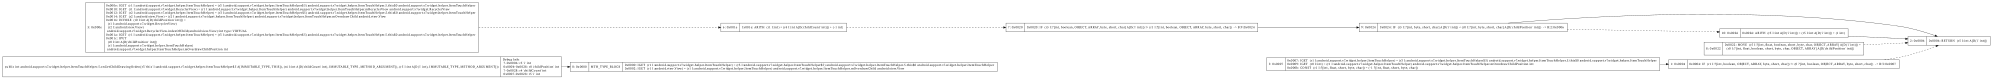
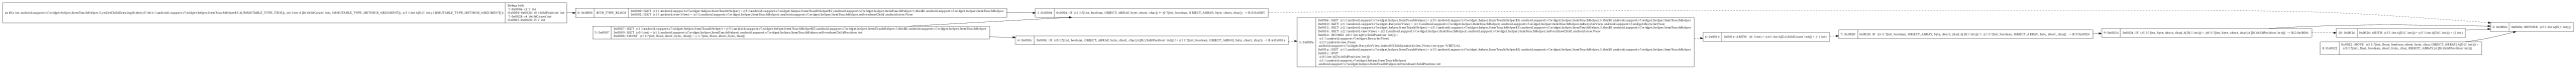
  digraph {
    fontname="PT Serif"
    rankdir=LR
    node [fontname="PT Serif" shape=record]
    edge [fontname="PT Serif"]
    n1 [label="{0\:\ 0x0000|MTH_TYPE_BLOCK\l|0x0000: IGET  (r1 I:android.support.v7.widget.helper.ItemTouchHelper) = (r3 I:android.support.v7.widget.helper.ItemTouchHelper$5) android.support.v7.widget.helper.ItemTouchHelper.5.this$0 android.support.v7.widget.helper.ItemTouchHelper \l0x0002: IGET  (r1 I:android.view.View) = (r1 I:android.support.v7.widget.helper.ItemTouchHelper) android.support.v7.widget.helper.ItemTouchHelper.mOverdrawChild android.view.View \l}"]
    n2 [label="{1\:\ 0x0004|0x0004: IF  (r1 I:?[int, boolean, OBJECT, ARRAY, byte, short, char]) != (0 ?[int, boolean, OBJECT, ARRAY, byte, short, char])  \-\> B:3:0x0007 \l}"]
    n3 [label="{2\:\ 0x0006|0x0006: RETURN  (r5 I:int A[D('i' int)]) \l}"]
    n4 [label="{3\:\ 0x0007|0x0007: IGET  (r1 I:android.support.v7.widget.helper.ItemTouchHelper) = (r3 I:android.support.v7.widget.helper.ItemTouchHelper$5) android.support.v7.widget.helper.ItemTouchHelper.5.this$0 android.support.v7.widget.helper.ItemTouchHelper \l0x0009: IGET  (r0 I:int) = (r1 I:android.support.v7.widget.helper.ItemTouchHelper) android.support.v7.widget.helper.ItemTouchHelper.mOverdrawChildPosition int \l0x000b: CONST  (r1 I:?[int, float, short, byte, char]) = (\-1 ?[int, float, short, byte, char]) \l}"]
+   n5 [label="{4\:\ 0x000c|0x000c: IF  (r0 I:?[int, boolean, OBJECT, ARRAY, byte, short, char] A[D('childPosition' int)]) != (r1 I:?[int, boolean, OBJECT, ARRAY, byte, short, char])  \-\> B:6:0x001e \l}"]
    n6 [label="{5\:\ 0x000e|0x000e: IGET  (r1 I:android.support.v7.widget.helper.ItemTouchHelper) = (r3 I:android.support.v7.widget.helper.ItemTouchHelper$5) android.support.v7.widget.helper.ItemTouchHelper.5.this$0 android.support.v7.widget.helper.ItemTouchHelper \l0x0010: IGET  (r1 I:android.support.v7.widget.RecyclerView) = (r1 I:android.support.v7.widget.helper.ItemTouchHelper) android.support.v7.widget.helper.ItemTouchHelper.mRecyclerView android.support.v7.widget.RecyclerView \l0x0012: IGET  (r2 I:android.support.v7.widget.helper.ItemTouchHelper) = (r3 I:android.support.v7.widget.helper.ItemTouchHelper$5) android.support.v7.widget.helper.ItemTouchHelper.5.this$0 android.support.v7.widget.helper.ItemTouchHelper \l0x0014: IGET  (r2 I:android.view.View) = (r2 I:android.support.v7.widget.helper.ItemTouchHelper) android.support.v7.widget.helper.ItemTouchHelper.mOverdrawChild android.view.View \l0x0016: INVOKE  (r0 I:int A[D('childPosition' int)]) = \l  (r1 I:android.support.v7.widget.RecyclerView)\l  (r2 I:android.view.View)\l android.support.v7.widget.RecyclerView.indexOfChild(android.view.View):int type: VIRTUAL \l0x001a: IGET  (r1 I:android.support.v7.widget.helper.ItemTouchHelper) = (r3 I:android.support.v7.widget.helper.ItemTouchHelper$5) android.support.v7.widget.helper.ItemTouchHelper.5.this$0 android.support.v7.widget.helper.ItemTouchHelper \l0x001c: IPUT  \l  (r0 I:int A[D('childPosition' int)])\l  (r1 I:android.support.v7.widget.helper.ItemTouchHelper)\l android.support.v7.widget.helper.ItemTouchHelper.mOverdrawChildPosition int \l}"]
    n7 [label="{6\:\ 0x001e|0x001e: ARITH  (r1 I:int) = (r4 I:int A[D('childCount' int)]) + (\-1 int) \l}"]
    n8 [label="{7\:\ 0x0020|0x0020: IF  (r5 I:?[int, boolean, OBJECT, ARRAY, byte, short, char] A[D('i' int)]) != (r1 I:?[int, boolean, OBJECT, ARRAY, byte, short, char])  \-\> B:9:0x0024 \l}"]
    n9 [label="{9\:\ 0x0024|0x0024: IF  (r5 I:?[int, byte, short, char] A[D('i' int)]) \< (r0 I:?[int, byte, short, char] A[D('childPosition' int)])  \-\> B:2:0x0006 \l}"]
    n10 [label="{8\:\ 0x0022|0x0022: MOVE  (r5 I:?[int, float, boolean, short, byte, char, OBJECT, ARRAY] A[D('i' int)]) = \l  (r0 I:?[int, float, boolean, short, byte, char, OBJECT, ARRAY] A[D('childPosition' int)])\l \l}"]
    n11 [label="{10\:\ 0x0026|0x0026: ARITH  (r5 I:int A[D('i' int)]) = (r5 I:int A[D('i' int)]) + (1 int) \l}"]
    n12 [label="{public int android.support.v7.widget.helper.ItemTouchHelper.5.onGetChildDrawingOrder((r3 'this' I:android.support.v7.widget.helper.ItemTouchHelper$5 A[IMMUTABLE_TYPE, THIS]), (r4 I:int A[D('childCount' int), IMMUTABLE_TYPE, METHOD_ARGUMENT]), (r5 I:int A[D('i' int), IMMUTABLE_TYPE, METHOD_ARGUMENT]))  | Debug Info:\l  ?\-0x0006: r5 'i' int\l  0x000b\-0x0028: r0 'childPosition' int\l  ?\-0x0028: r4 'childCount' int\l  0x0007\-0x0028: r5 'i' int\l}"]
+   n1 -> n2
    n2 -> n3 [style=dashed]
    n4 -> n2
+   n4 -> n5
+   n5 -> n6 [style=dashed]
    n6 -> n7 [style=dashed]
    n7 -> n8 [style=dashed]
    n8 -> n9
    n9 -> n3
    n9 -> n11 [style=dashed]
-   n10 -> n3 [style=dashed]
+   n10 -> n3
    n11 -> n3
    n12 -> n1
  }
